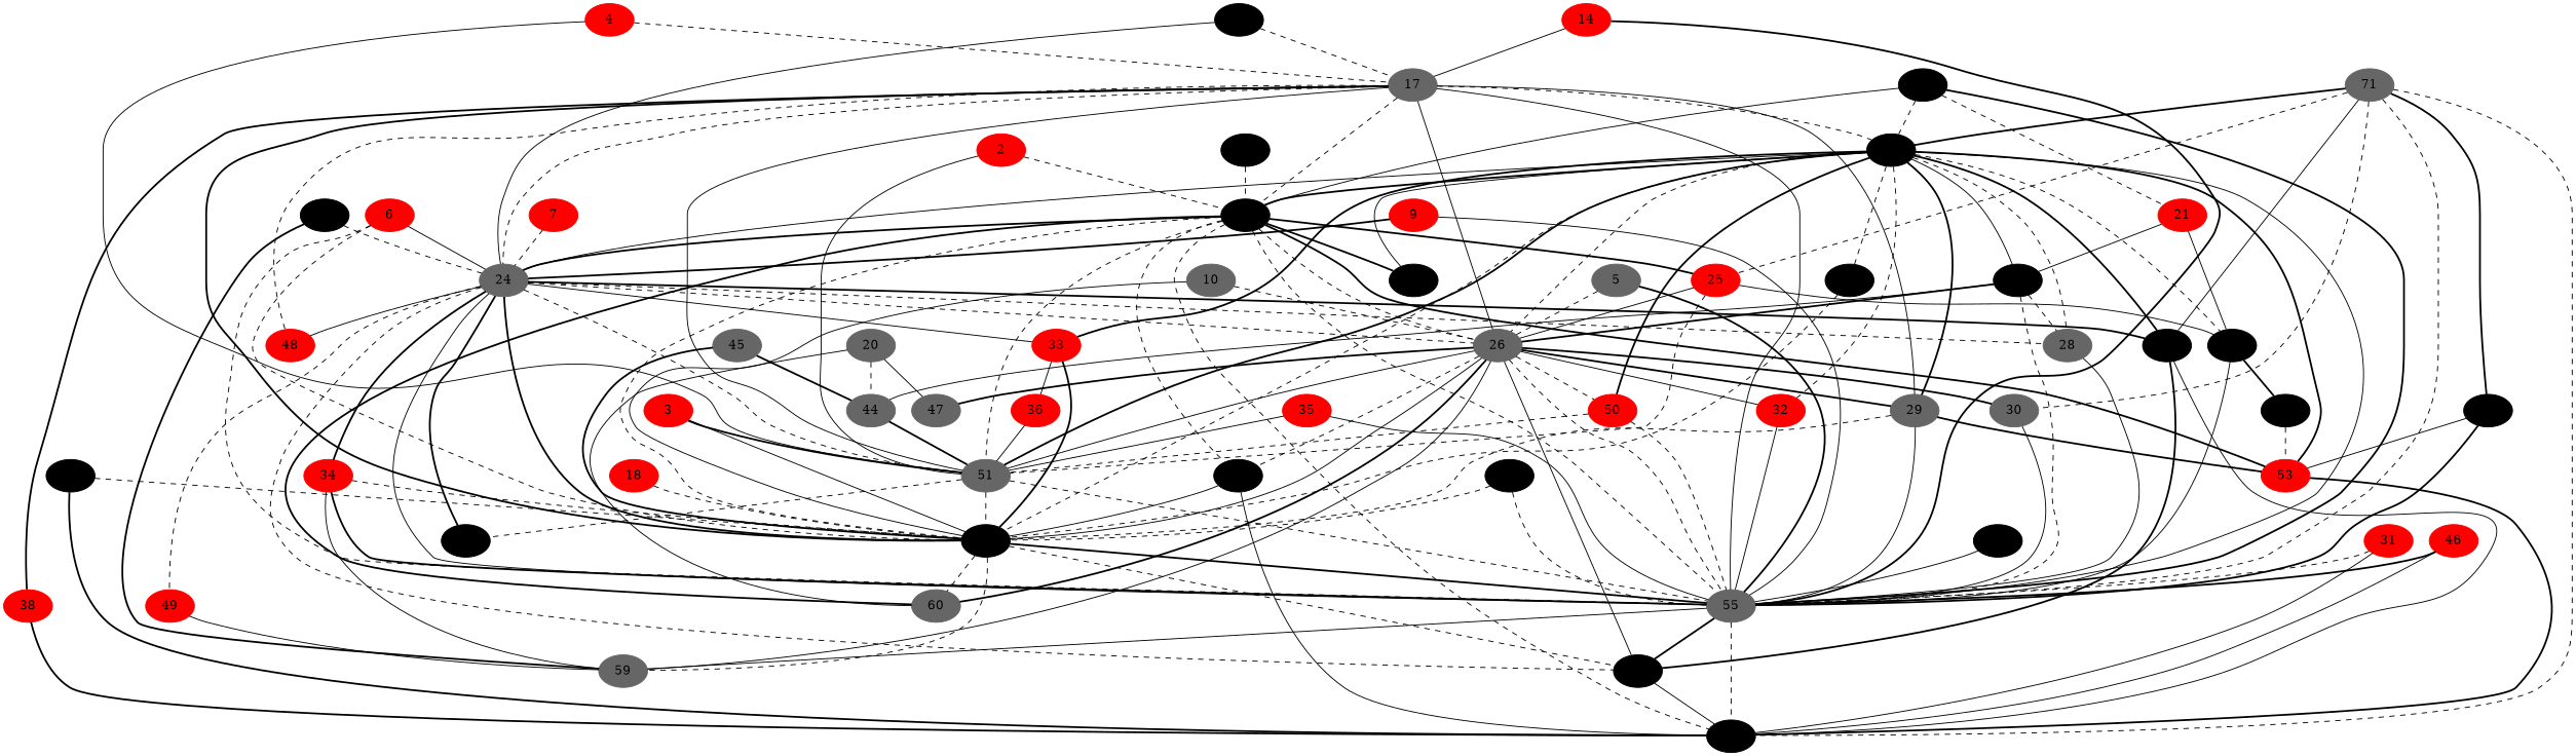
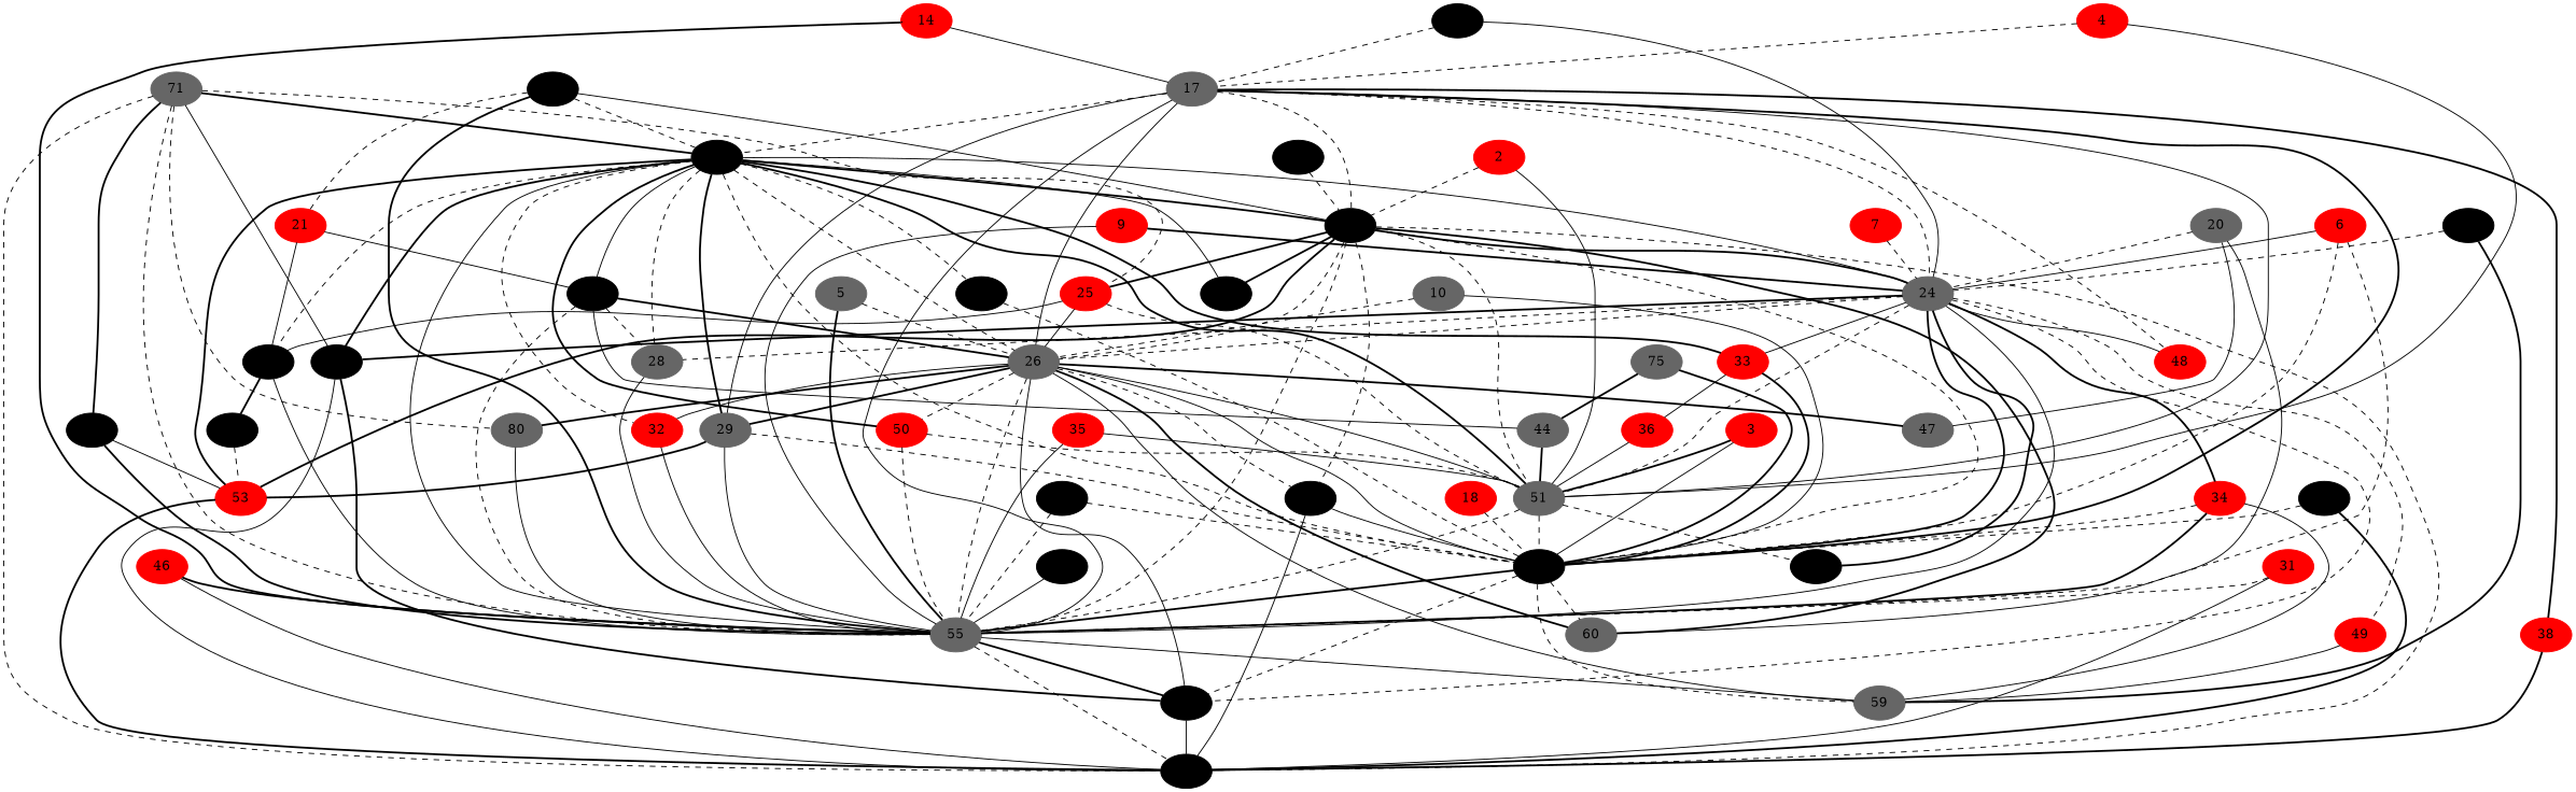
  graph {
    node [color=red style=filled]
    edge [style=dashed weight=1.0]
    1 [color=black]
    17 [color=gray40]
    24 [color=gray40]
    22 [color=black]
    51 [color=gray40]
    54 [color=black]
    26 [color=gray40]
    55 [color=gray40]
    19 [color=black]
    29 [color=gray40]
    38
    48
    52 [color=black]
    28 [color=gray40]
    33
    34
    49
    56 [color=black]
    57 [color=black]
    2
    25
    58 [color=black]
    37 [color=black]
    53
    60 [color=gray40]
    41 [color=black]
    3
    59 [color=gray40]
    4
    5 [color=gray40]
-   30 [color=gray40]
+   30 [color=gray40 label=80]
    32
    50
    47 [color=gray40]
    6
    7
    8 [color=black]
    9
    10 [color=gray40]
    n40 [color=gray40 label=71]
    40 [color=black]
    23 [color=black]
    39 [color=black]
    42 [color=black]
    12 [color=black]
    13 [color=black]
    14
    15 [color=black]
    16 [color=black]
    21
    18
    44 [color=gray40]
    36
    43 [color=black]
    20 [color=gray40]
    27 [color=black]
    31
    35
-   45 [color=gray40]
+   45 [color=gray40 label=75]
    46
    1 -- 17
    1 -- 24 [style=solid]
    17 -- 24
    17 -- 22
    17 -- 51 [style=solid]
    17 -- 54 [style=bold weight=2.0]
    17 -- 26 [style=solid weight=4.0]
    17 -- 55 [style=solid weight=2.0]
    17 -- 19
    17 -- 29 [style=solid]
    17 -- 38 [style=bold]
    17 -- 48
    24 -- 51
    24 -- 54 [style=bold weight=2.0]
    24 -- 26 [weight=2.0]
    24 -- 55 [style=solid]
    24 -- 48 [style=solid]
    24 -- 52 [style=bold]
    24 -- 28
    24 -- 33 [style=solid]
    24 -- 34 [style=bold]
    24 -- 49
    24 -- 56 [style=bold]
    24 -- 57
    22 -- 24 [style=bold]
    22 -- 51 [weight=2.0]
    22 -- 54 [weight=2.0]
    22 -- 26 [weight=2.0]
    22 -- 55 [weight=3.0]
    22 -- 25 [style=bold]
    22 -- 58
    22 -- 37 [style=bold]
    22 -- 53 [style=bold]
    22 -- 60 [style=bold]
    22 -- 41
    51 -- 54 [weight=3.0]
    51 -- 55
    51 -- 56
    54 -- 55 [style=bold weight=3.0]
    54 -- 57
    54 -- 60 [weight=2.0]
    54 -- 59
    26 -- 51 [style=solid weight=2.0]
    26 -- 54 [style=solid weight=4.0]
    26 -- 55 [weight=3.0]
    26 -- 29 [style=bold]
    26 -- 57 [style=solid]
    26 -- 60 [style=bold]
    26 -- 41
    26 -- 59 [style=solid]
    26 -- 30 [style=bold]
    26 -- 32 [style=solid]
    26 -- 50
    26 -- 47 [style=bold]
    55 -- 57 [style=bold]
    55 -- 58
    55 -- 59 [style=solid]
    19 -- 24 [style=solid]
    19 -- 22 [style=bold]
    19 -- 51 [style=bold]
    19 -- 54 [weight=2.0]
    19 -- 26 [weight=4.0]
    19 -- 55 [style=solid]
    19 -- 29 [style=bold]
    19 -- 52 [style=bold]
    19 -- 28
    19 -- 33 [style=bold]
    19 -- 37 [style=solid]
    19 -- 53 [style=bold weight=2.0]
    19 -- 32
    19 -- 50 [style=bold]
    19 -- 23 [style=solid]
    19 -- 39
    19 -- 42
    29 -- 54
    29 -- 55 [style=solid]
    29 -- 53 [style=bold]
    38 -- 58 [style=bold]
    52 -- 57 [style=bold]
    52 -- 58 [style=solid]
    28 -- 55 [style=solid]
    33 -- 54 [style=bold]
    33 -- 36 [style=solid]
    34 -- 54
    34 -- 55 [style=bold]
    34 -- 59 [style=solid]
    49 -- 59 [style=solid]
    57 -- 58 [style=solid]
    2 -- 22
    2 -- 51 [style=solid]
    25 -- 51
    25 -- 26 [style=solid weight=2.0]
    25 -- 39 [style=solid]
    53 -- 58 [style=bold]
    41 -- 54 [style=solid]
    41 -- 58 [style=solid]
    3 -- 51 [style=bold]
    3 -- 54 [style=solid]
    4 -- 17
    4 -- 51 [style=solid]
    5 -- 26
    5 -- 55 [style=bold]
    30 -- 55 [style=solid]
    32 -- 55 [style=solid]
    50 -- 51
    50 -- 55
    6 -- 24 [style=solid]
    6 -- 54
    6 -- 55
    7 -- 24
    8 -- 22
    9 -- 24 [style=bold]
    9 -- 55 [style=solid]
    10 -- 54 [style=solid]
    10 -- 26
    n40 -- 55
    n40 -- 19 [style=bold]
    n40 -- 52 [style=solid]
    n40 -- 25
    n40 -- 58
    n40 -- 30
    n40 -- 40 [style=bold]
    40 -- 55 [style=bold]
    40 -- 53 [style=solid]
    23 -- 26 [style=bold]
    23 -- 55 [weight=2.0]
    23 -- 28
    23 -- 44 [style=solid]
    39 -- 55 [style=solid]
    39 -- 43 [style=bold]
    42 -- 54
    12 -- 54
    12 -- 58 [style=bold]
    13 -- 55 [style=solid]
    14 -- 17 [style=solid]
    14 -- 55 [style=bold]
    15 -- 24
    15 -- 59 [style=bold]
    16 -- 22 [style=solid]
    16 -- 55 [style=bold]
    16 -- 19
    16 -- 21
    21 -- 23 [style=solid]
    21 -- 39 [style=solid]
    18 -- 54
    44 -- 51 [style=bold]
    36 -- 51 [style=solid]
    43 -- 53
-   20 -- 44
+   20 -- 24
    20 -- 60 [style=solid]
    20 -- 47 [style=solid]
    27 -- 54
    27 -- 55
    31 -- 55
    31 -- 58 [style=solid]
    35 -- 51 [style=solid]
    35 -- 55 [style=solid]
    45 -- 54 [style=bold]
    45 -- 44 [style=bold]
    46 -- 55 [style=bold]
    46 -- 58 [style=solid]
  }
